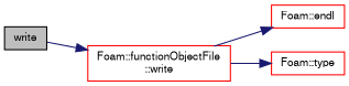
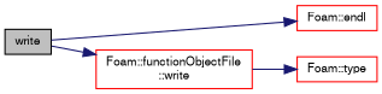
  digraph {
    rankdir=LR
    node [color=red fontname=FreeSans fontsize=10 shape=record]
    edge [color=midnightblue fontname=FreeSans fontsize=10 labelfontname=FreeSans labelfontsize=10 style=solid]
    n1 [color=black fillcolor=grey75 fontcolor=black height=0.2 label=write style=filled width=0.4]
    n2 [height=0.2 label="Foam::endl" width=0.4]
    n3 [height=0.2 label="Foam::functionObjectFile\l::write" width=0.4]
    n4 [height=0.2 label="Foam::type" width=0.4]
-   n3 -> n2
+   n1 -> n2
    n1 -> n3
    n3 -> n4
  }
